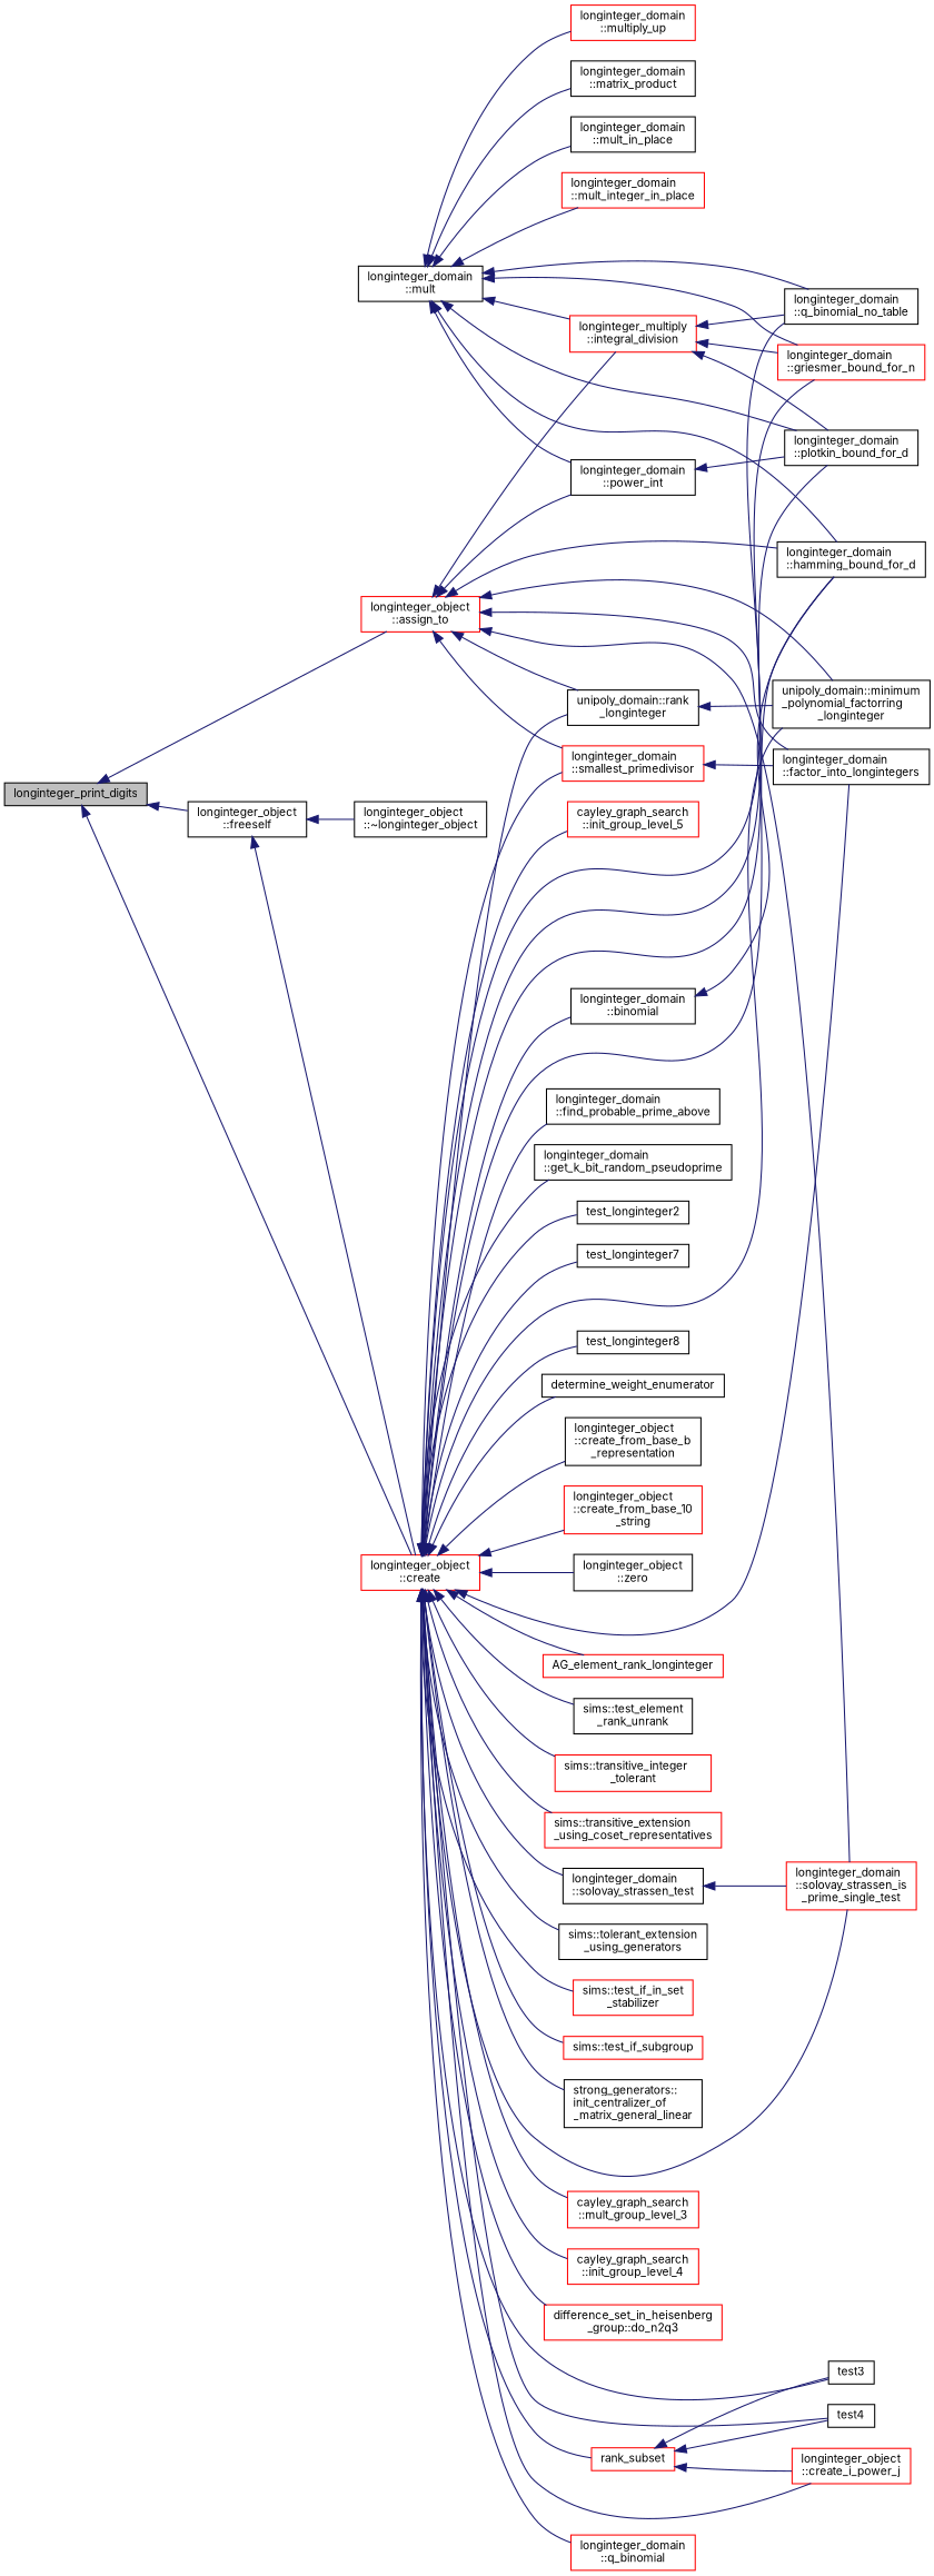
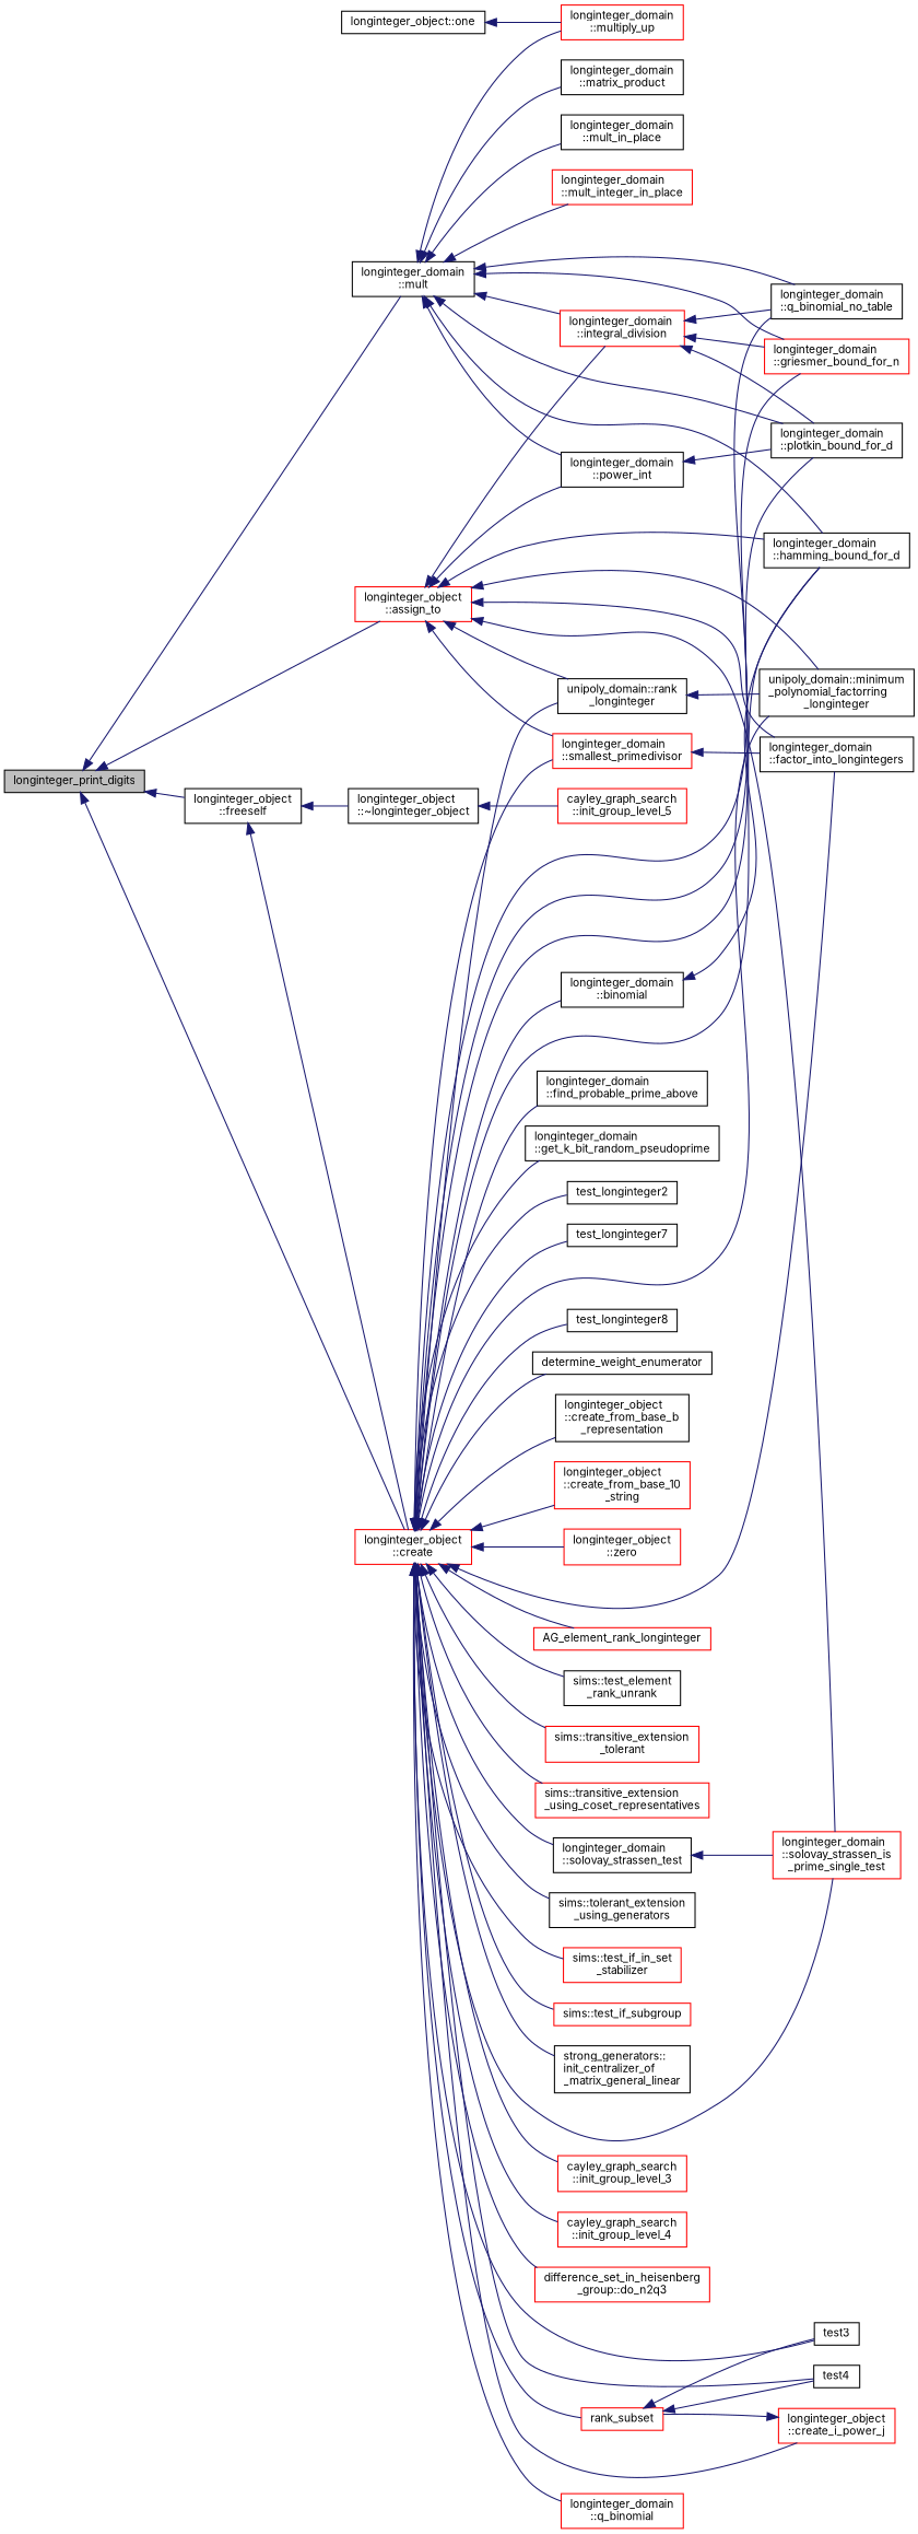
  digraph {
    fontname=Inter
    rankdir=LR
    node [color=black fillcolor=white fontname=Inter fontsize=10 shape=record style=filled]
    edge [color=midnightblue dir=back fontname=Inter fontsize=10 labelfontname=Helvetica labelfontsize=10 style=solid]
    n1 [fillcolor=grey75 fontcolor=black height=0.2 label=longinteger_print_digits width=0.4]
    n2 [height=0.2 label="longinteger_domain\l::mult" width=0.4]
    n3 [height=0.2 label="longinteger_object\l::freeself" width=0.4]
    n4 [color=red height=0.2 label="longinteger_object\l::create" width=0.4]
    n5 [color=red height=0.2 label="longinteger_object\l::assign_to" width=0.4]
    n6 [height=0.2 label="longinteger_domain\l::mult_in_place" width=0.4]
    n7 [color=red height=0.2 label="longinteger_domain\l::mult_integer_in_place" width=0.4]
    n8 [color=red height=0.2 label="longinteger_domain\l::multiply_up" width=0.4]
-   n9 [color=red height=0.2 label="longinteger_multiply\l::integral_division" width=0.4]
+   n9 [color=red height=0.2 label="longinteger_domain\l::integral_division" width=0.4]
    n10 [height=0.2 label="longinteger_domain\l::q_binomial_no_table" width=0.4]
    n11 [height=0.2 label="longinteger_domain\l::plotkin_bound_for_d" width=0.4]
    n12 [color=red height=0.2 label="longinteger_domain\l::griesmer_bound_for_n" width=0.4]
    n13 [height=0.2 label="longinteger_domain\l::power_int" width=0.4]
    n14 [height=0.2 label="longinteger_domain\l::hamming_bound_for_d" width=0.4]
    n15 [height=0.2 label="longinteger_domain\l::matrix_product" width=0.4]
    n16 [height=0.2 label="longinteger_object\l::~longinteger_object" width=0.4]
-   n17 [color=red height=0.2 label="cayley_graph_search\l::mult_group_level_3" width=0.4]
+   n17 [color=red height=0.2 label="cayley_graph_search\l::init_group_level_3" width=0.4]
    n18 [color=red height=0.2 label="cayley_graph_search\l::init_group_level_4" width=0.4]
    n19 [color=red height=0.2 label="cayley_graph_search\l::init_group_level_5" width=0.4]
    n20 [color=red height=0.2 label="difference_set_in_heisenberg\l_group::do_n2q3" width=0.4]
    n21 [height=0.2 label=test3 width=0.4]
    n22 [height=0.2 label=test4 width=0.4]
    n23 [color=red height=0.2 label=rank_subset width=0.4]
    n24 [height=0.2 label="longinteger_domain\l::binomial" width=0.4]
    n25 [color=red height=0.2 label="longinteger_domain\l::q_binomial" width=0.4]
    n26 [color=red height=0.2 label="longinteger_domain\l::smallest_primedivisor" width=0.4]
    n27 [height=0.2 label="longinteger_domain\l::factor_into_longintegers" width=0.4]
    n28 [height=0.2 label="longinteger_domain\l::find_probable_prime_above" width=0.4]
    n29 [color=red height=0.2 label="longinteger_domain\l::solovay_strassen_is\l_prime_single_test" width=0.4]
    n30 [height=0.2 label="longinteger_domain\l::solovay_strassen_test" width=0.4]
    n31 [height=0.2 label="longinteger_domain\l::get_k_bit_random_pseudoprime" width=0.4]
    n32 [height=0.2 label=test_longinteger2 width=0.4]
    n33 [height=0.2 label=test_longinteger7 width=0.4]
    n34 [height=0.2 label=test_longinteger8 width=0.4]
    n35 [height=0.2 label=determine_weight_enumerator width=0.4]
    n36 [height=0.2 label="longinteger_object\l::create_from_base_b\l_representation" width=0.4]
    n37 [color=red height=0.2 label="longinteger_object\l::create_from_base_10\l_string" width=0.4]
-   n38 [height=0.2 label="longinteger_object\l::zero" width=0.4]
+   n38 [color=red height=0.2 label="longinteger_object\l::zero" width=0.4]
    n39 [color=red height=0.2 label="longinteger_object\l::create_i_power_j" width=0.4]
    n40 [height=0.2 label="unipoly_domain::rank\l_longinteger" width=0.4]
    n41 [height=0.2 label="unipoly_domain::minimum\l_polynomial_factorring\l_longinteger" width=0.4]
    n42 [color=red height=0.2 label=AG_element_rank_longinteger width=0.4]
    n43 [height=0.2 label="sims::test_element\l_rank_unrank" width=0.4]
-   n44 [color=red height=0.2 label="sims::transitive_integer\l_tolerant" width=0.4]
+   n44 [color=red height=0.2 label="sims::transitive_extension\l_tolerant" width=0.4]
    n45 [color=red height=0.2 label="sims::transitive_extension\l_using_coset_representatives" width=0.4]
    n46 [height=0.2 label="sims::tolerant_extension\l_using_generators" width=0.4]
    n47 [color=red height=0.2 label="sims::test_if_in_set\l_stabilizer" width=0.4]
    n48 [color=red height=0.2 label="sims::test_if_subgroup" width=0.4]
    n49 [height=0.2 label="strong_generators::\linit_centralizer_of\l_matrix_general_linear" width=0.4]
+   n50 [height=0.2 label="longinteger_object::one" width=0.4]
+   n1 -> n2
    n1 -> n3
    n1 -> n4
    n1 -> n5
    n2 -> n6
    n2 -> n7
    n2 -> n8
    n2 -> n9
    n2 -> n10
    n2 -> n11
    n2 -> n12
    n2 -> n13
    n2 -> n14
    n2 -> n15
    n3 -> n4
    n3 -> n16
    n4 -> n10
    n4 -> n11
    n4 -> n12
    n4 -> n14
    n4 -> n17
    n4 -> n18
-   n4 -> n19
+   n16 -> n19
    n4 -> n20
    n4 -> n21
    n4 -> n22
    n4 -> n23
    n4 -> n24
    n4 -> n25
    n4 -> n26
    n4 -> n27
    n4 -> n28
    n4 -> n29
    n4 -> n30
    n4 -> n31
    n4 -> n32
    n4 -> n33
    n4 -> n34
    n4 -> n35
    n4 -> n36
    n4 -> n37
    n4 -> n38
    n4 -> n39
    n4 -> n40
    n4 -> n41
    n4 -> n42
    n4 -> n43
    n4 -> n44
    n4 -> n45
    n4 -> n46
    n4 -> n47
    n4 -> n48
    n4 -> n49
    n5 -> n9
    n5 -> n13
    n5 -> n14
    n5 -> n26
    n5 -> n27
    n5 -> n29
    n5 -> n40
    n5 -> n41
    n9 -> n10
    n9 -> n11
    n9 -> n12
    n13 -> n11
    n23 -> n21
    n23 -> n22
    n24 -> n14
    n26 -> n27
    n30 -> n29
-   n23 -> n39
+   n39 -> n23
    n40 -> n41
+   n50 -> n8
  }
